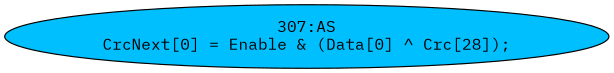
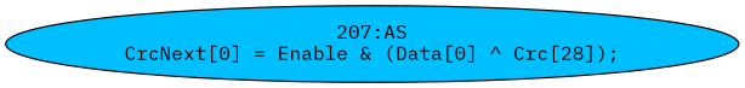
  strict digraph {
    fontname="IBM Plex Mono"
-   n1 [ast="<pyverilog.vparser.ast.Assign object at 0x7fb430335350>" def_var="['CrcNext']" fillcolor=deepskyblue label="307:AS\nCrcNext[0] = Enable & (Data[0] ^ Crc[28]);" statements="[]" style=filled typ=Assign use_var="['Enable', 'Data', 'Crc']" fontname="IBM Plex Mono"]
+   n1 [ast="<pyverilog.vparser.ast.Assign object at 0x7fb430335350>" def_var="['CrcNext']" fillcolor=deepskyblue label="207:AS\nCrcNext[0] = Enable & (Data[0] ^ Crc[28]);" statements="[]" style=filled typ=Assign use_var="['Enable', 'Data', 'Crc']" fontname="IBM Plex Mono"]
  }
